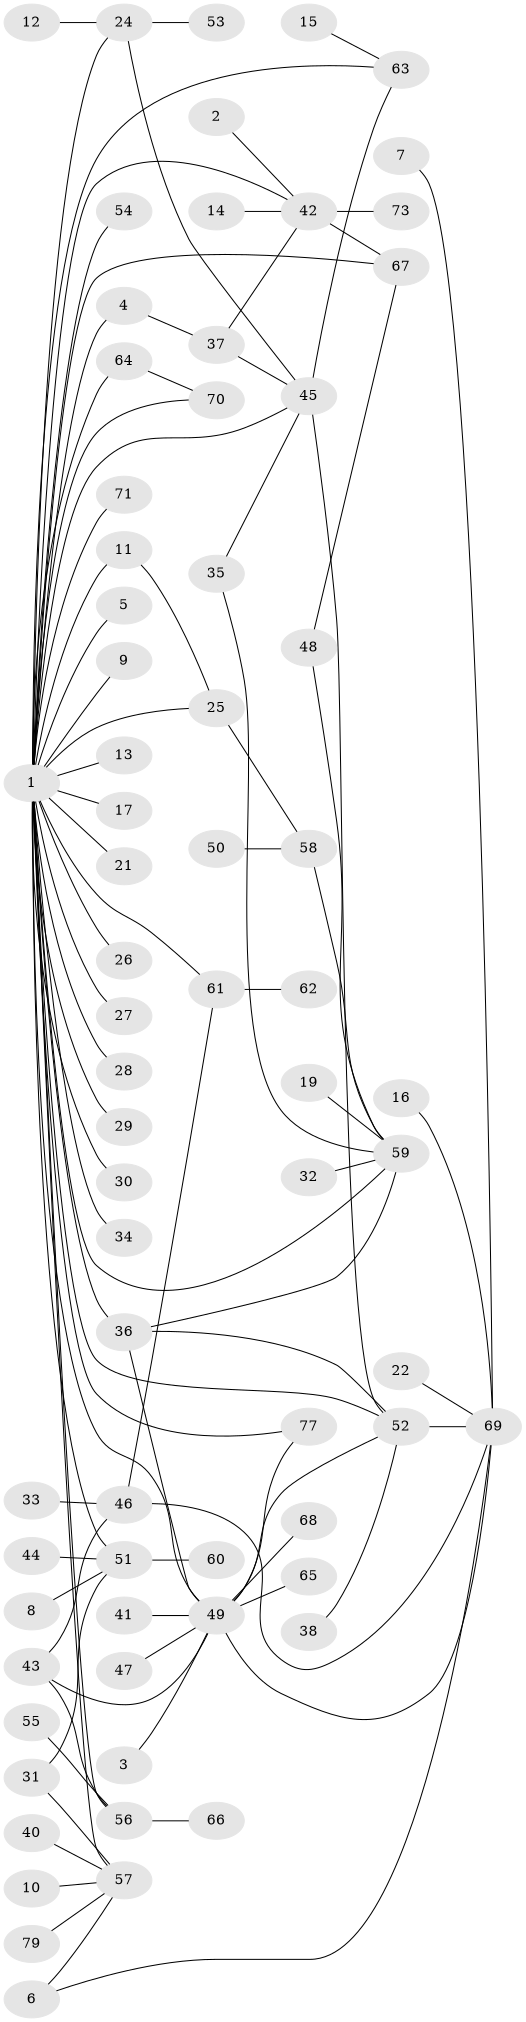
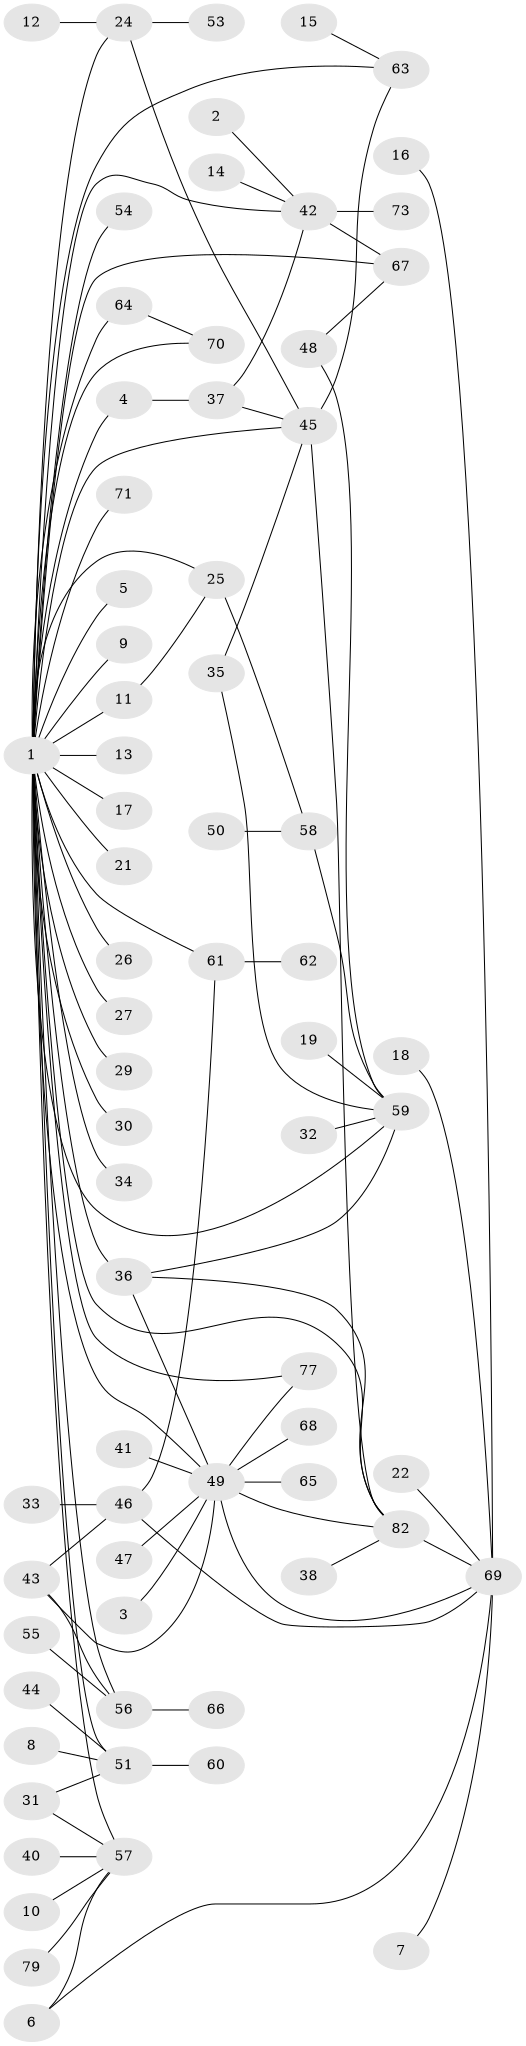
  graph {
    rankdir=LR
    node [color=gray90 style=filled]
    edge [weight=1.0]
    1
    4
    5
    9
    11
    13
    17
    21
    24
    25
    26
    27
-   28
    29
    30
    34
    36
    42
    45
    49
    51
-   52
+   52 [label=82]
    54
    56
    57
    59
    61
    63
    64
    67
    70
    71
    n33 [label=77]
    37
    53
    58
    73
    69
    65
    68
    60
    66
    62
    2
    3
    6
    7
    8
    10
    12
    14
    15
    16
+   18
    19
    22
    31
    32
    33
    46
    35
    38
    n63 [label=79]
    40
    41
    43
    44
    47
    48
    50
    55
    1 -- 4
    1 -- 5
    1 -- 9
    1 -- 11
    1 -- 13
    1 -- 17
    1 -- 21
    1 -- 24
    1 -- 25 [weight=2.0]
    1 -- 26
    1 -- 27
-   1 -- 28
    1 -- 29
    1 -- 30
    1 -- 34
    1 -- 36
    1 -- 42
    1 -- 45
    1 -- 49
    1 -- 51
    1 -- 52
    1 -- 54
    1 -- 56
    1 -- 57
    1 -- 59
    1 -- 61
    1 -- 63
    1 -- 64
    1 -- 67
    1 -- 70 [weight=2.0]
    1 -- 71
    1 -- n33
    4 -- 37
    11 -- 25
    24 -- 45
    24 -- 53
    25 -- 58
    36 -- 49
    36 -- 52
    36 -- 59
    42 -- 67
    42 -- 73
    45 -- 52
    45 -- 63
    49 -- 52
    49 -- n33
    49 -- 69
    49 -- 65
    49 -- 68
    51 -- 60
    52 -- 69
    56 -- 66
    61 -- 62
    64 -- 70
    37 -- 42
    37 -- 45
    58 -- 59
    2 -- 42
    3 -- 49
    6 -- 57
    6 -- 69
    7 -- 69
    8 -- 51
    10 -- 57
    12 -- 24
    14 -- 42
    15 -- 63
    16 -- 69
+   18 -- 69
    19 -- 59
    22 -- 69
    31 -- 51
    31 -- 57
    32 -- 59
    33 -- 46
    46 -- 61
    46 -- 69
    35 -- 45
    35 -- 59
    38 -- 52
    n63 -- 57
    40 -- 57
    41 -- 49
    43 -- 49
    43 -- 56
    43 -- 46
    44 -- 51
    47 -- 49
    48 -- 59
    48 -- 67
    50 -- 58
    55 -- 56
  }
